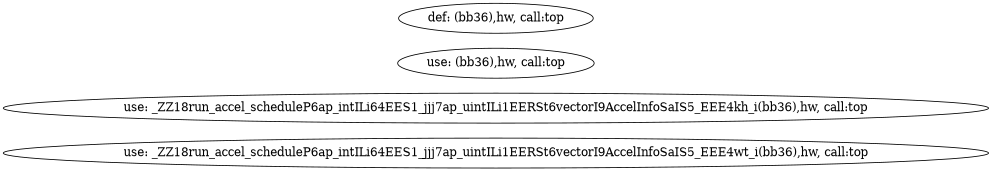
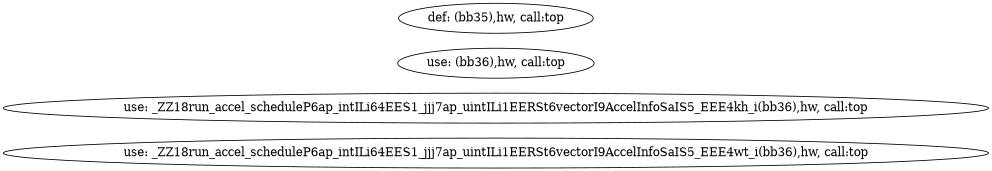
  digraph {
    rankdir=LR
    n1 [label="use: _ZZ18run_accel_scheduleP6ap_intILi64EES1_jjj7ap_uintILi1EERSt6vectorI9AccelInfoSaIS5_EEE4wt_i(bb36),hw, call:top"]
    n2 [label="use: _ZZ18run_accel_scheduleP6ap_intILi64EES1_jjj7ap_uintILi1EERSt6vectorI9AccelInfoSaIS5_EEE4kh_i(bb36),hw, call:top"]
    n3 [label="use: (bb36),hw, call:top"]
-   n4 [label="def: (bb36),hw, call:top"]
+   n4 [label="def: (bb35),hw, call:top"]
  }
